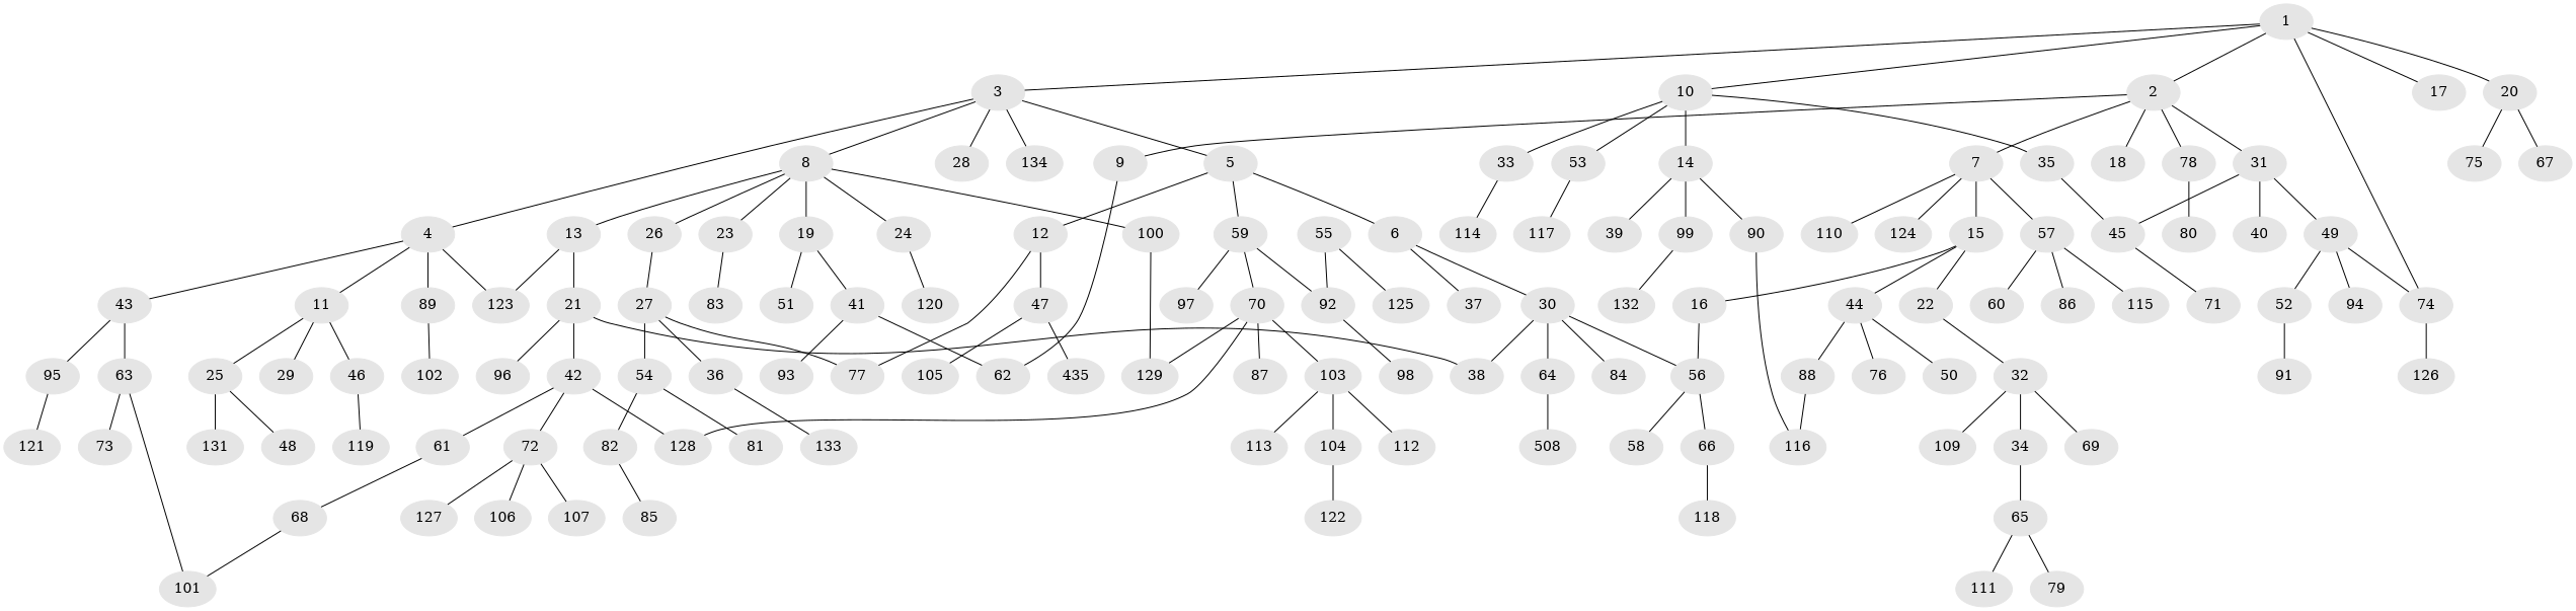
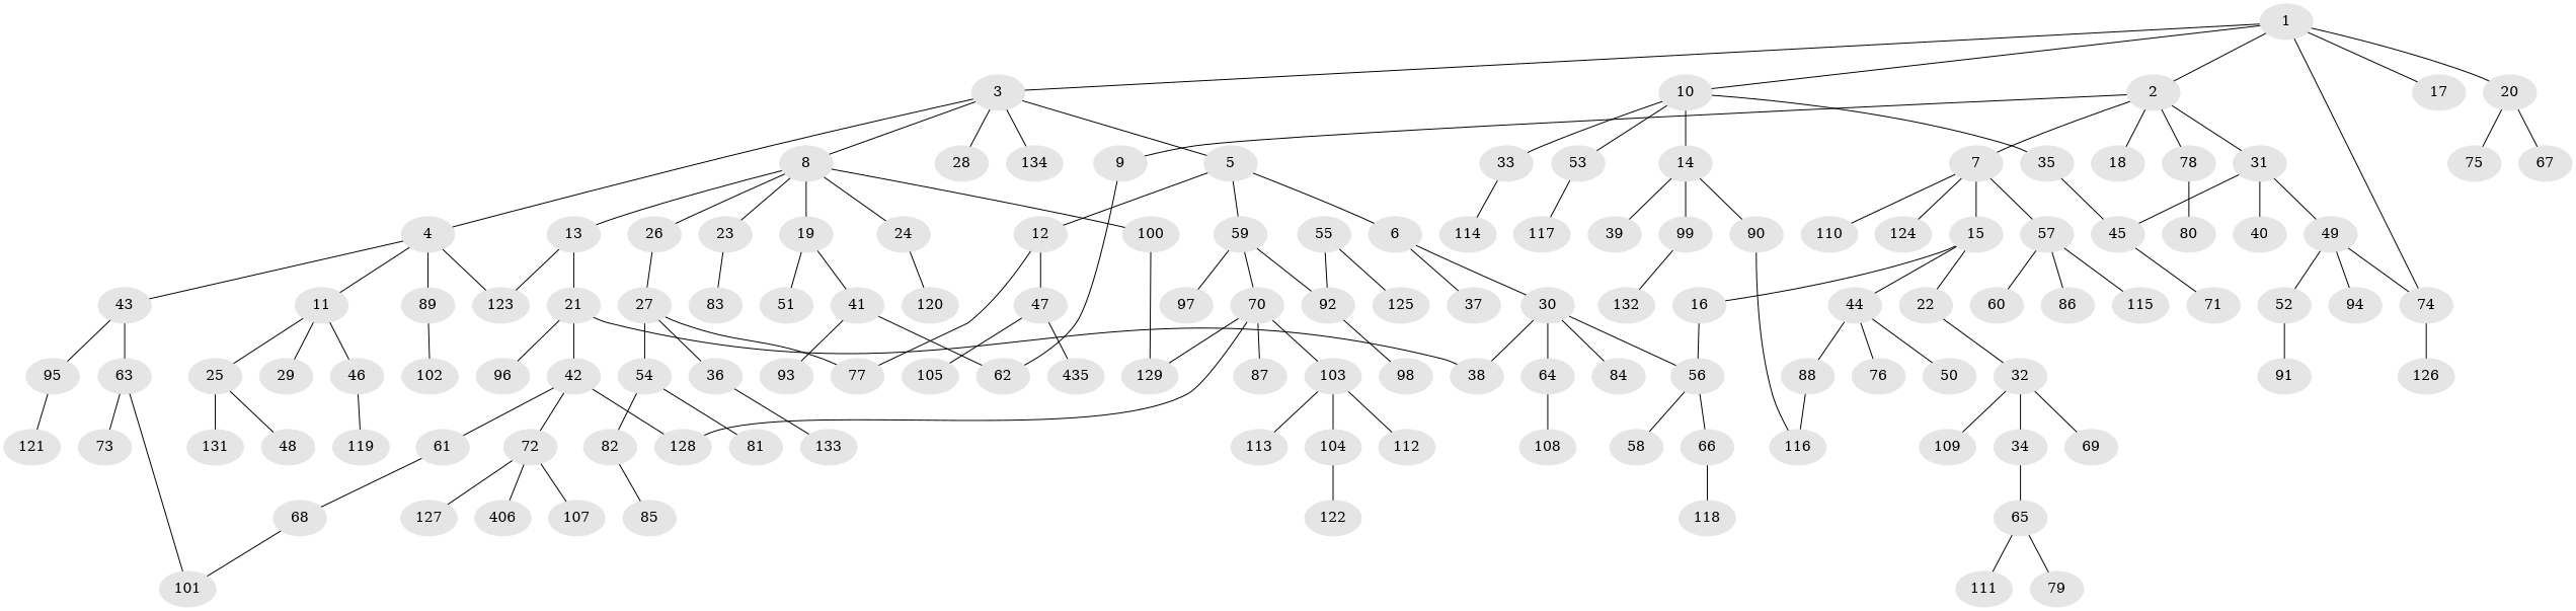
  graph {
    node [color=gray90 style=filled]
    1
    2
    3
    10
    17
    20
    74
    7
    9
    18
    31
    78
    4
    5
    8
    28
    134
    14
    33
    35
    53
    67
    75
    126
    15
    57
    110
    124
    62
    40
    45
    49
    80
    11
    43
    89
    123
    6
    12
    59
    13
    19
    23
    24
    26
    100
    25
    29
    46
    63
    95
    102
    30
    37
    47
    77
    92
    70
    97
    38
    56
    64
    84
    16
    22
    44
    60
    86
    115
    21
    41
    51
    83
    120
    27
    129
    39
    90
    99
    114
    117
    48
    131
    119
    105
    n86 [label=435]
    42
    96
    116
    132
    32
    50
    76
    88
    93
    61
    72
    128
    34
    69
    109
    36
    54
    133
    81
    82
    58
    66
-   108 [label=508]
+   108
    71
    52
    94
    65
    79
    111
    68
-   106
+   106 [label=406]
    107
    127
    73
    101
    121
    91
    55
    125
    85
    98
    118
    87
    103
    104
    112
    113
    122
    1 -- 2
    1 -- 3
    1 -- 10
    1 -- 17
    1 -- 20
    1 -- 74
    2 -- 7
    2 -- 9
    2 -- 18
    2 -- 31
    2 -- 78
    3 -- 4
    3 -- 5
    3 -- 8
    3 -- 28
    3 -- 134
    10 -- 14
    10 -- 33
    10 -- 35
    10 -- 53
    20 -- 67
    20 -- 75
    74 -- 126
    7 -- 15
    7 -- 57
    7 -- 110
    7 -- 124
    9 -- 62
    31 -- 40
    31 -- 45
    31 -- 49
    78 -- 80
    4 -- 11
    4 -- 43
    4 -- 89
    4 -- 123
    5 -- 6
    5 -- 12
    5 -- 59
    8 -- 13
    8 -- 19
    8 -- 23
    8 -- 24
    8 -- 26
    8 -- 100
    14 -- 39
    14 -- 90
    14 -- 99
    33 -- 114
    35 -- 45
    53 -- 117
    15 -- 16
    15 -- 22
    15 -- 44
    57 -- 60
    57 -- 86
    57 -- 115
    45 -- 71
    49 -- 74
    49 -- 52
    49 -- 94
    11 -- 25
    11 -- 29
    11 -- 46
    43 -- 63
    43 -- 95
    89 -- 102
    6 -- 30
    6 -- 37
    12 -- 47
    12 -- 77
    59 -- 92
    59 -- 70
    59 -- 97
    13 -- 123
    13 -- 21
    19 -- 41
    19 -- 51
    23 -- 83
    24 -- 120
    26 -- 27
    100 -- 129
    25 -- 48
    25 -- 131
    46 -- 119
    63 -- 73
    63 -- 101
    95 -- 121
    30 -- 38
    30 -- 56
    30 -- 64
    30 -- 84
    47 -- 105
    47 -- n86
    92 -- 98
    70 -- 129
    70 -- 128
    70 -- 87
    70 -- 103
    56 -- 58
    56 -- 66
    64 -- 108
    16 -- 56
    22 -- 32
    44 -- 50
    44 -- 76
    44 -- 88
    21 -- 38
    21 -- 42
    21 -- 96
    41 -- 62
    41 -- 93
    27 -- 77
    27 -- 36
    27 -- 54
    90 -- 116
    99 -- 132
    42 -- 61
    42 -- 72
    42 -- 128
    32 -- 34
    32 -- 69
    32 -- 109
    88 -- 116
    61 -- 68
    72 -- 106
    72 -- 107
    72 -- 127
    34 -- 65
    36 -- 133
    54 -- 81
    54 -- 82
    82 -- 85
    66 -- 118
    52 -- 91
    65 -- 79
    65 -- 111
    68 -- 101
    55 -- 92
    55 -- 125
    103 -- 104
    103 -- 112
    103 -- 113
    104 -- 122
  }
